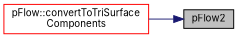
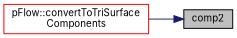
  digraph {
    rankdir=RL
    fontname=Inter
    node [fontname=Inter fontsize=10 shape=record style=filled]
-   n1 [color=black fillcolor=grey75 fontcolor=black height=0.2 label=pFlow2 width=0.4]
+   n1 [color=black fillcolor=grey75 fontcolor=black height=0.2 label=comp2 width=0.4]
    n2 [color=red fillcolor=white height=0.2 label="pFlow::convertToTriSurface\lComponents" width=0.4]
    n1 -> n2 [color=midnightblue dir=back fontname=Inter fontsize=10 labelfontname=Helvetica labelfontsize=10 style=solid]
  }
